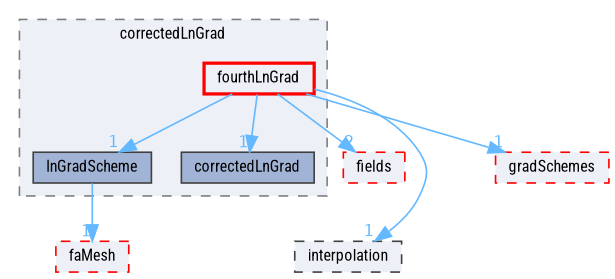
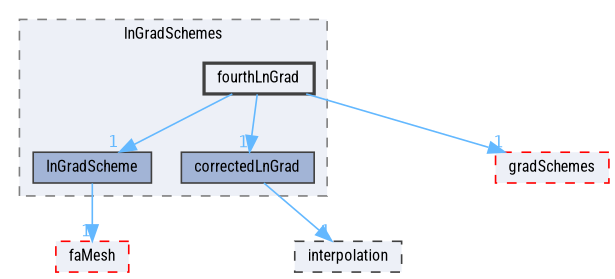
  digraph {
    compound=true
    fontname="Roboto Condensed"
    node [color=grey25 fillcolor="#edf0f7" fontname="Roboto Condensed" fontsize=10 shape=box style="filled,dashed"]
    edge [color=steelblue1 fontcolor=steelblue1 fontname="Roboto Condensed" fontsize=10 headlabel=1 labeldistance=1.5 labelfontname=Helvetica labelfontsize=10]
    n1 [fillcolor="#a2b4d6" height=0.2 label=lnGradScheme style=filled width=0.4]
    n2 [fillcolor="#a2b4d6" height=0.2 label=correctedLnGrad style=filled width=0.4]
-   n3 [color=red height=0.2 label=fourthLnGrad style="filled,bold" width=0.4]
+   n3 [height=0.2 label=fourthLnGrad style="filled,bold" width=0.4]
    n4 [color=red height=0.2 label=faMesh width=0.4]
-   n5 [color=red height=0.2 label=fields width=0.4]
    n6 [height=0.2 label=interpolation width=0.4]
    n7 [color=red height=0.2 label=gradSchemes width=0.4]
    subgraph cluster_1 {
      bgcolor="#edf0f7"
      fontsize=10
-     label=correctedLnGrad
+     label=lnGradSchemes
      pencolor=grey50
      style="filled,dashed"
      n1
      n2
      n3
    }
    n1 -> n4
    n3 -> n1
    n3 -> n2
-   n3 -> n5 [headlabel=2]
-   n3 -> n6
+   n2 -> n6
    n3 -> n7
  }
